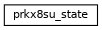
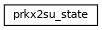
  digraph {
    rankdir=LR
-   n1 [color=black fillcolor=white fontname=Helvetica fontsize=10 height=0.2 label=prkx8su_state shape=record style=filled width=0.4]
+   n1 [color=black fillcolor=white fontname=Helvetica fontsize=10 height=0.2 label=prkx2su_state shape=record style=filled width=0.4]
  }
